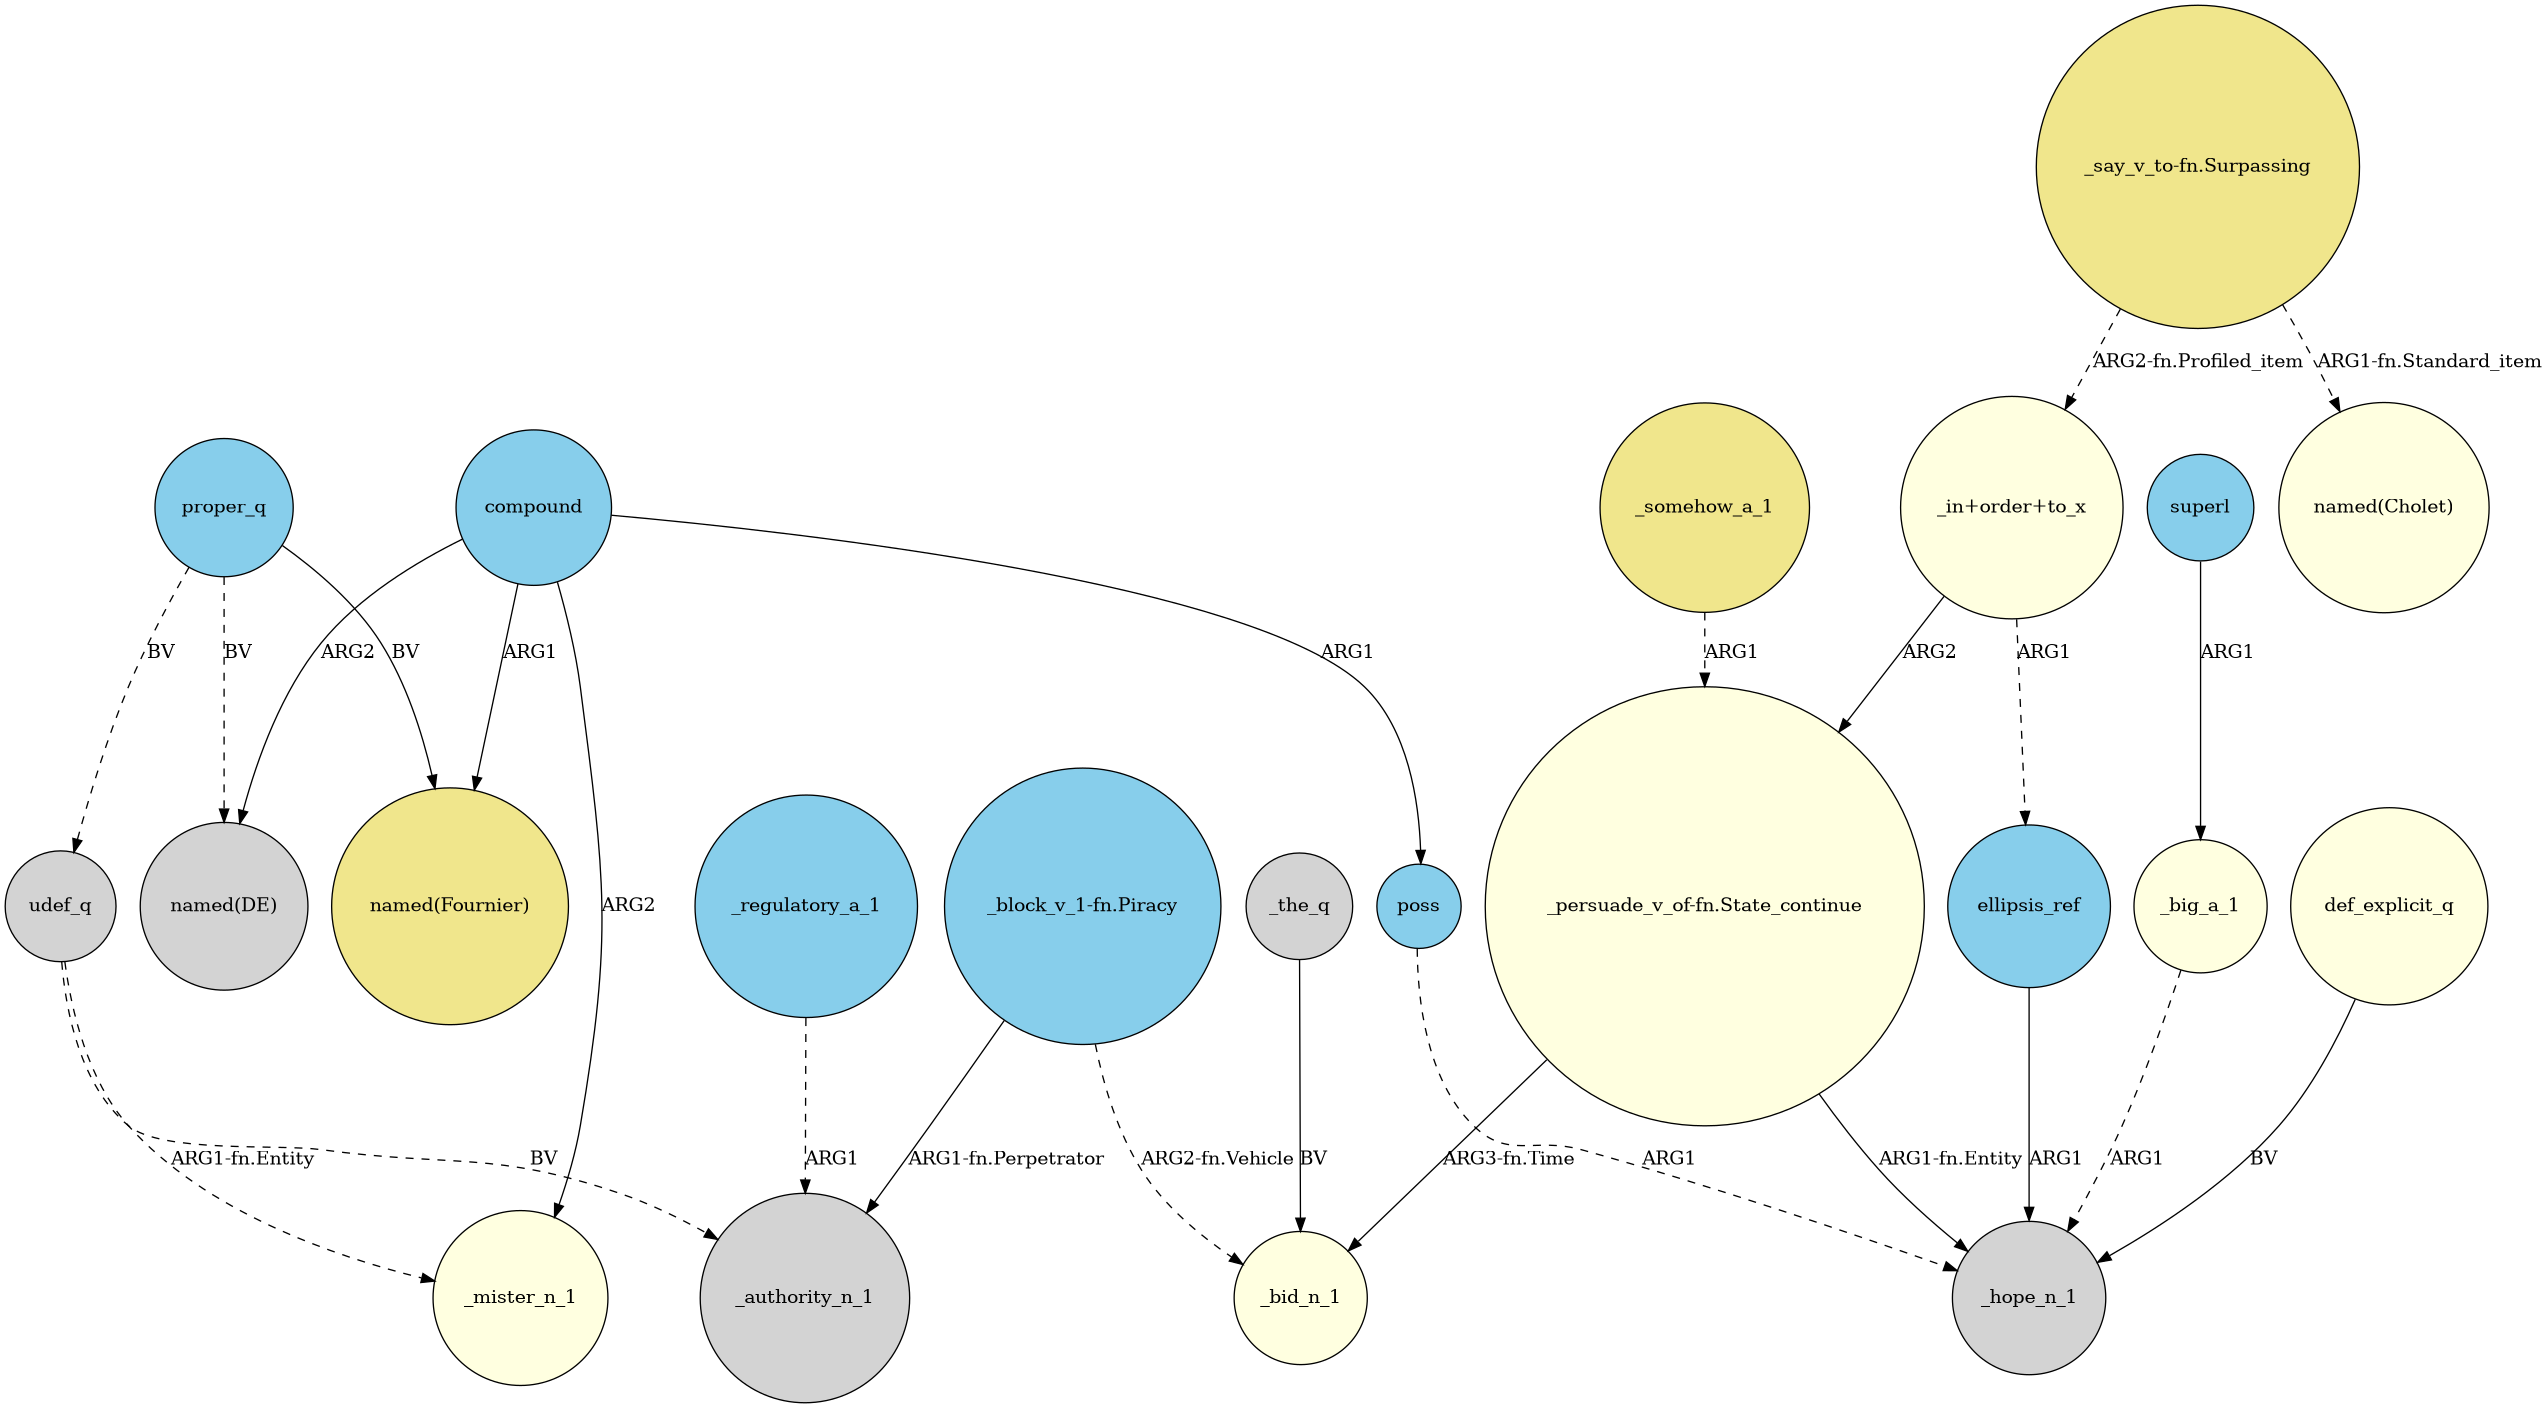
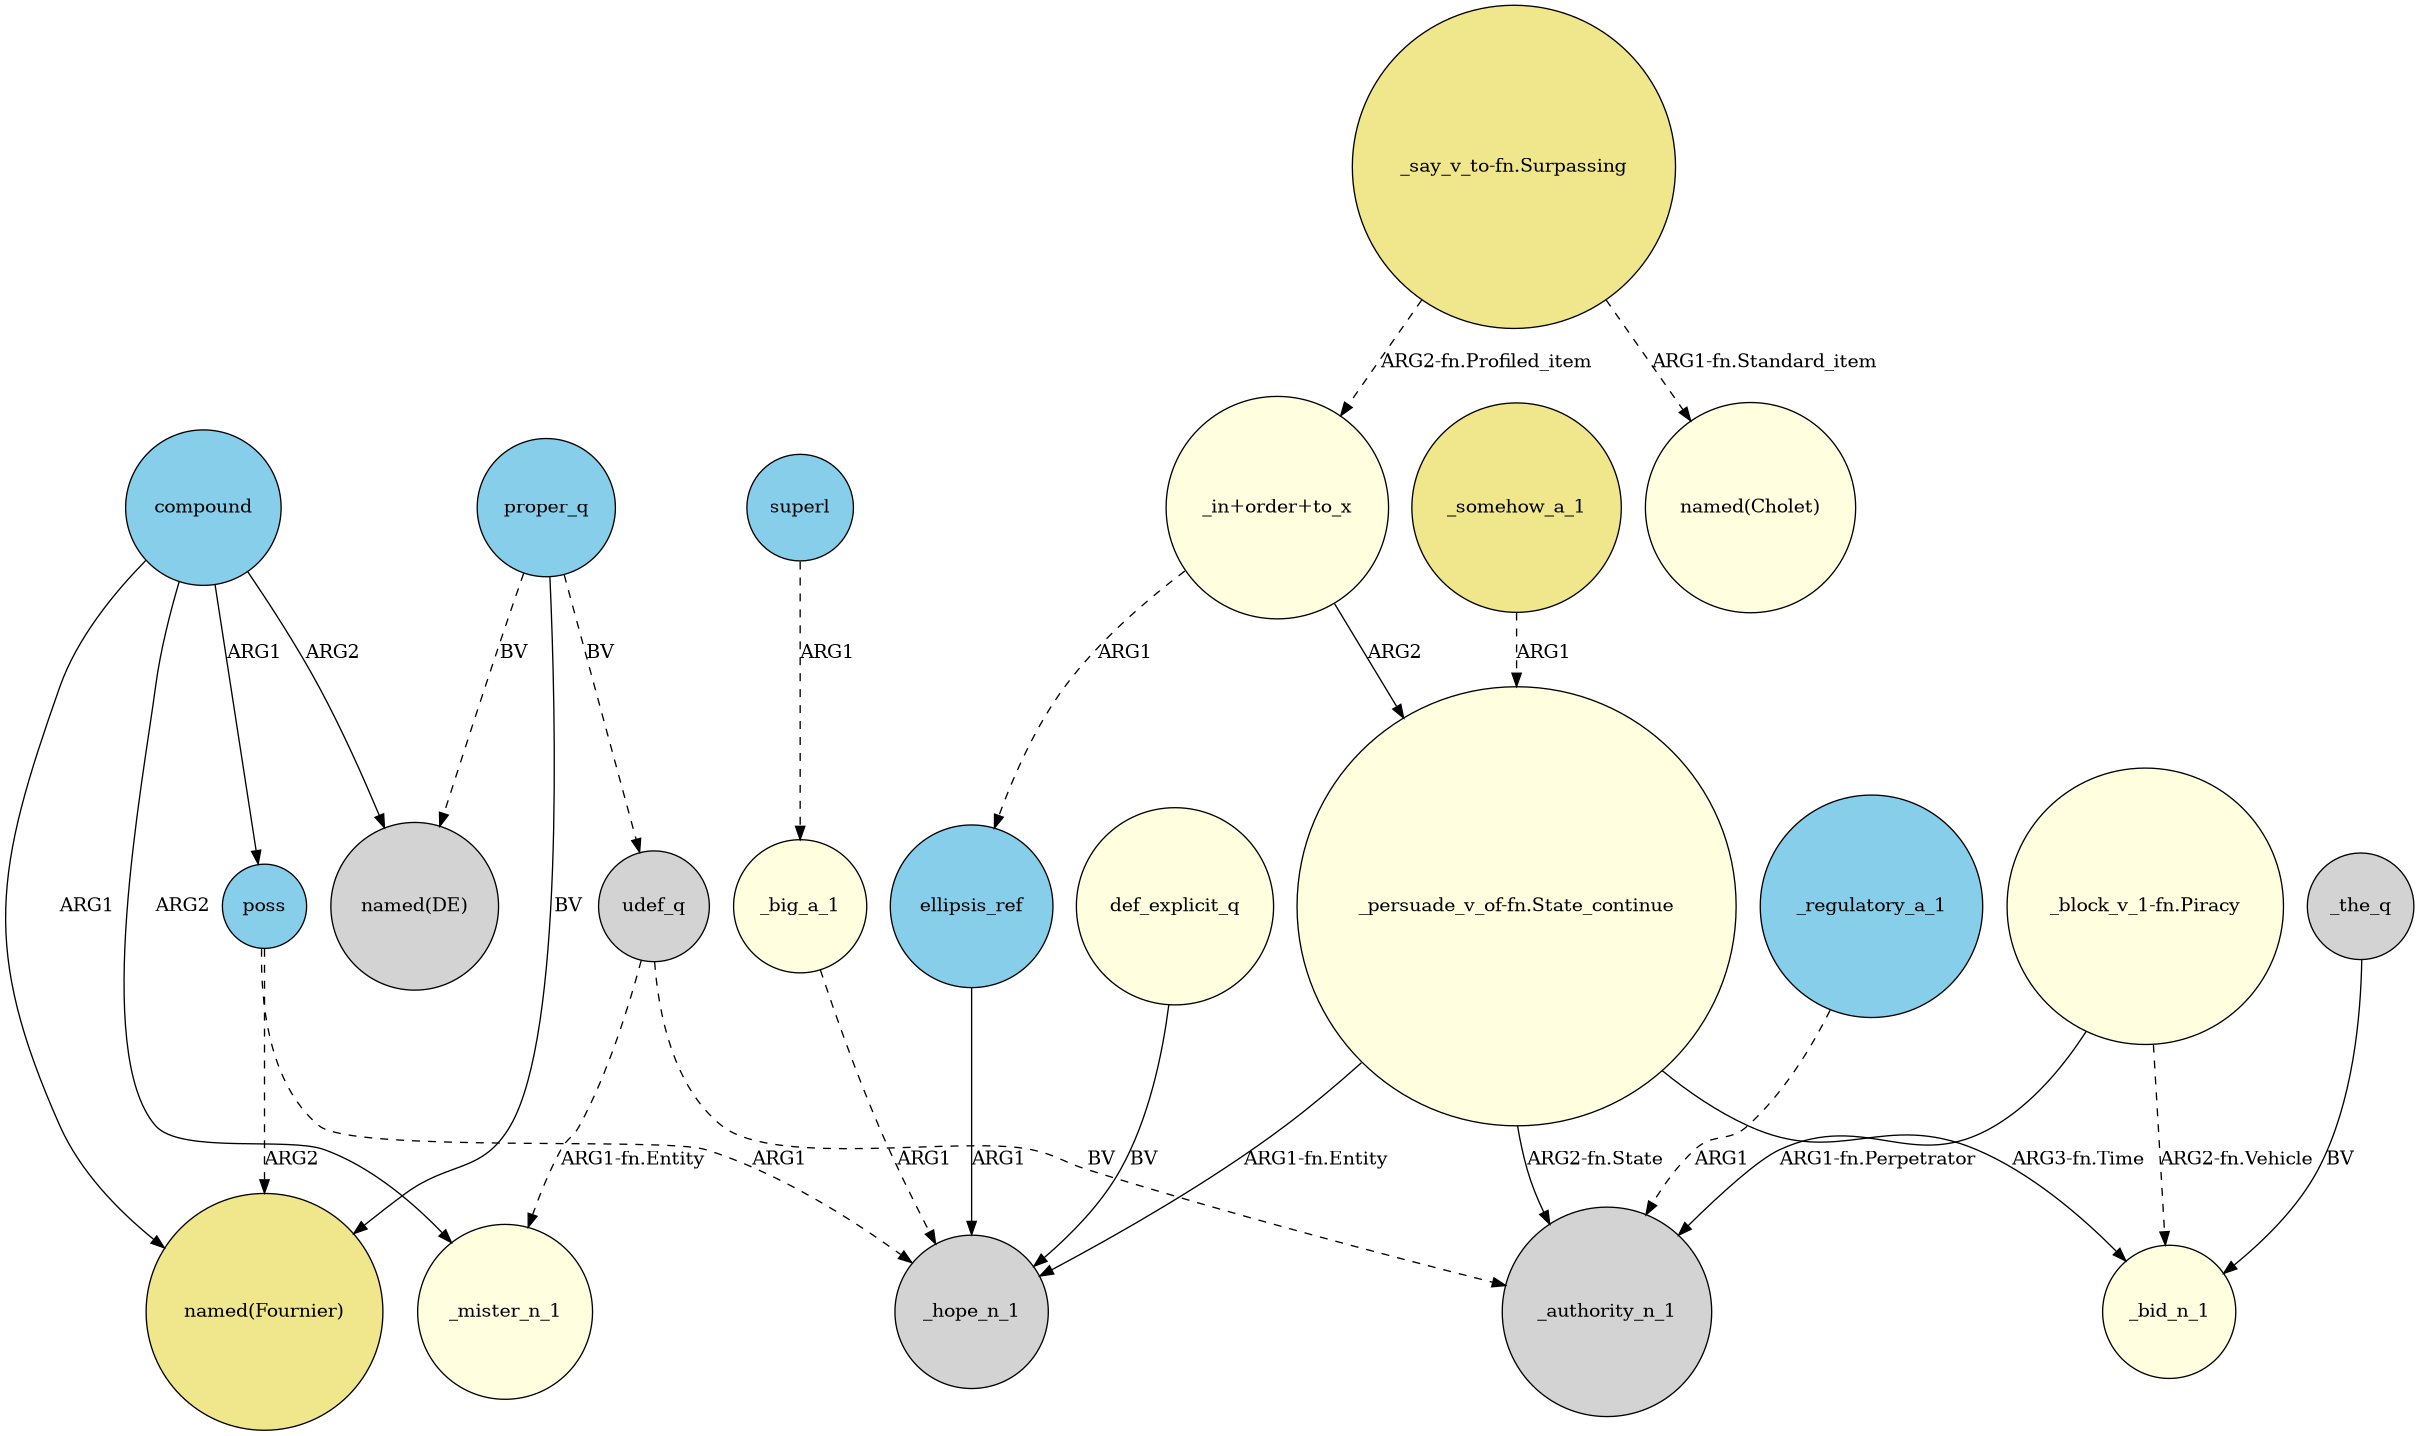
  digraph {
    node [fillcolor=lightyellow shape=circle style=filled]
    edge [style=dashed]
    proper_q [fillcolor=skyblue]
    "named(DE)" [fillcolor=lightgrey]
    "named(Fournier)" [fillcolor=khaki]
    udef_q [fillcolor=lightgrey]
    compound [fillcolor=skyblue]
    _mister_n_1
    poss [fillcolor=skyblue]
    _authority_n_1 [fillcolor=lightgrey]
    _hope_n_1 [fillcolor=lightgrey]
    def_explicit_q
    "_persuade_v_of-fn.State_continue"
    _bid_n_1
-   "_block_v_1-fn.Piracy" [fillcolor=skyblue]
+   "_block_v_1-fn.Piracy"
    "_in+order+to_x"
    ellipsis_ref [fillcolor=skyblue]
    superl [fillcolor=skyblue]
    _big_a_1
    _regulatory_a_1 [fillcolor=skyblue]
    "_say_v_to-fn.Surpassing" [fillcolor=khaki]
    "named(Cholet)"
    _somehow_a_1 [fillcolor=khaki]
    _the_q [fillcolor=lightgrey]
    proper_q -> "named(DE)" [label=BV]
    proper_q -> "named(Fournier)" [label=BV style=solid]
    proper_q -> udef_q [label=BV]
    udef_q -> _mister_n_1 [label="ARG1-fn.Entity"]
    udef_q -> _authority_n_1 [label=BV]
    compound -> "named(DE)" [label=ARG2 style=solid]
    compound -> "named(Fournier)" [label=ARG1 style=solid]
    compound -> _mister_n_1 [label=ARG2 style=solid]
    compound -> poss [label=ARG1 style=solid]
+   poss -> "named(Fournier)" [label=ARG2]
    poss -> _hope_n_1 [label=ARG1]
    def_explicit_q -> _hope_n_1 [label=BV style=solid]
+   "_persuade_v_of-fn.State_continue" -> _authority_n_1 [label="ARG2-fn.State" style=solid]
    "_persuade_v_of-fn.State_continue" -> _hope_n_1 [label="ARG1-fn.Entity" style=solid]
    "_persuade_v_of-fn.State_continue" -> _bid_n_1 [label="ARG3-fn.Time" style=solid]
    "_block_v_1-fn.Piracy" -> _authority_n_1 [label="ARG1-fn.Perpetrator" style=solid]
    "_block_v_1-fn.Piracy" -> _bid_n_1 [label="ARG2-fn.Vehicle"]
    "_in+order+to_x" -> "_persuade_v_of-fn.State_continue" [label=ARG2 style=solid]
    "_in+order+to_x" -> ellipsis_ref [label=ARG1]
    ellipsis_ref -> _hope_n_1 [label=ARG1 style=solid]
-   superl -> _big_a_1 [label=ARG1 style=solid]
+   superl -> _big_a_1 [label=ARG1]
    _big_a_1 -> _hope_n_1 [label=ARG1]
    _regulatory_a_1 -> _authority_n_1 [label=ARG1]
    "_say_v_to-fn.Surpassing" -> "_in+order+to_x" [label="ARG2-fn.Profiled_item"]
    "_say_v_to-fn.Surpassing" -> "named(Cholet)" [label="ARG1-fn.Standard_item"]
    _somehow_a_1 -> "_persuade_v_of-fn.State_continue" [label=ARG1]
    _the_q -> _bid_n_1 [label=BV style=solid]
  }
